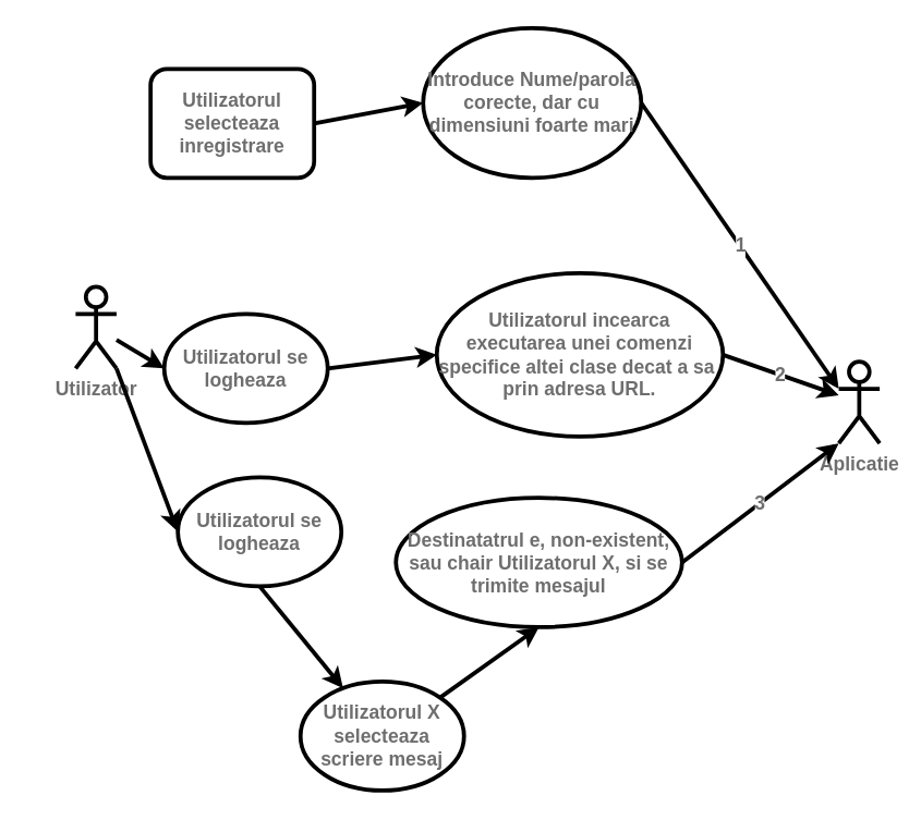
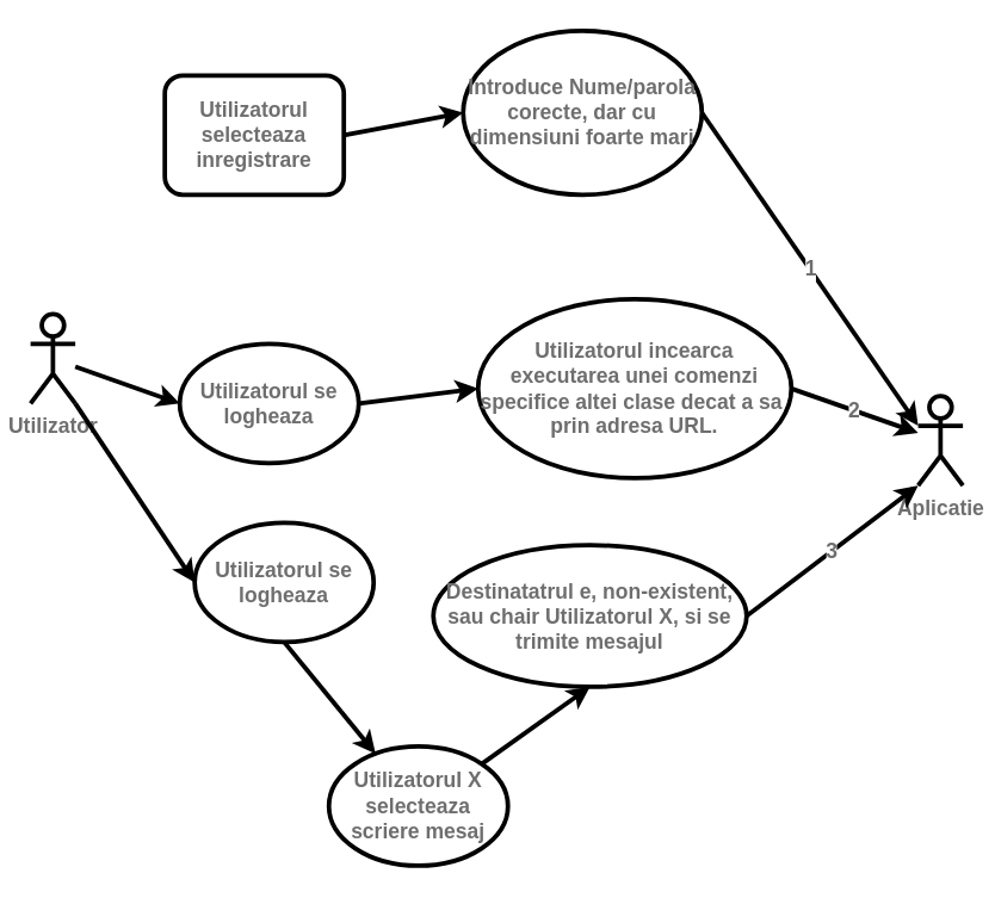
  <mxCell id="0" />
  <mxCell id="1" parent="0" />
  <mxCell id="2" value="Utilizatorul selecteaza inregistrare" style="whiteSpace=wrap;html=1;strokeWidth=3;fontSize=14;fontStyle=1;fontColor=#6E6E6E;rounded=1;" vertex="1" parent="1"><mxGeometry x="110" y="50" width="120" height="80" as="geometry" /></mxCell>
- <mxCell id="3" value="Utilizator" style="shape=umlActor;verticalLabelPosition=bottom;labelBackgroundColor=#ffffff;verticalAlign=top;html=1;outlineConnect=0;strokeWidth=3;fontSize=14;fontStyle=1;fontColor=#6E6E6E;" vertex="1" parent="1"><mxGeometry x="55" y="210" width="30" height="60" as="geometry" /></mxCell>
+ <mxCell id="3" value="Utilizator" style="shape=umlActor;verticalLabelPosition=bottom;labelBackgroundColor=#ffffff;verticalAlign=top;html=1;outlineConnect=0;strokeWidth=3;fontSize=14;fontStyle=1;fontColor=#6E6E6E;" vertex="1" parent="1"><mxGeometry x="20" y="210" width="30" height="60" as="geometry" /></mxCell>
  <mxCell id="4" value="Aplicatie" style="shape=umlActor;verticalLabelPosition=bottom;labelBackgroundColor=#ffffff;verticalAlign=top;html=1;outlineConnect=0;strokeWidth=3;fontSize=14;fontStyle=1;fontColor=#6E6E6E;" vertex="1" parent="1"><mxGeometry x="615" y="265" width="30" height="60" as="geometry" /></mxCell>
  <mxCell id="5" value="Introduce Nume/parola corecte, dar cu dimensiuni foarte mari" style="ellipse;whiteSpace=wrap;html=1;strokeWidth=3;fontSize=14;fontStyle=1;fontColor=#6E6E6E;" vertex="1" parent="1"><mxGeometry x="310" y="20" width="160" height="110" as="geometry" /></mxCell>
  <mxCell id="6" value="" style="endArrow=classic;html=1;exitX=1;exitY=0.5;exitDx=0;exitDy=0;entryX=0;entryY=0.5;entryDx=0;entryDy=0;strokeWidth=3;fontSize=14;fontStyle=1;fontColor=#6E6E6E;" edge="1" parent="1" source="2" target="5"><mxGeometry width="50" height="50" relative="1" as="geometry"><mxPoint x="60" y="240" as="sourcePoint" /><mxPoint x="137.574" y="128.284" as="targetPoint" /></mxGeometry></mxCell>
  <mxCell id="7" value="1" style="endArrow=classic;html=1;exitX=1;exitY=0.5;exitDx=0;exitDy=0;entryX=0;entryY=0.333;entryDx=0;entryDy=0;entryPerimeter=0;strokeWidth=3;fontSize=14;fontStyle=1;fontColor=#6E6E6E;" edge="1" parent="1" source="5" target="4"><mxGeometry width="50" height="50" relative="1" as="geometry"><mxPoint x="240" y="100" as="sourcePoint" /><mxPoint x="330" y="100" as="targetPoint" /></mxGeometry></mxCell>
  <mxCell id="8" value="Utilizatorul se logheaza" style="ellipse;whiteSpace=wrap;html=1;strokeWidth=3;fontSize=14;fontStyle=1;fontColor=#6E6E6E;" vertex="1" parent="1"><mxGeometry x="120" y="230" width="120" height="80" as="geometry" /></mxCell>
  <mxCell id="9" value="&lt;div style=&quot;font-size: 14px;&quot;&gt;Utilizatorul incearca executarea unei comenzi specifice altei clase decat a sa&amp;nbsp; prin adresa URL.&lt;br style=&quot;font-size: 14px;&quot;&gt;&lt;/div&gt;" style="ellipse;whiteSpace=wrap;html=1;strokeWidth=3;fontSize=14;fontStyle=1;fontColor=#6E6E6E;" vertex="1" parent="1"><mxGeometry x="320" y="200" width="210" height="120" as="geometry" /></mxCell>
  <mxCell id="10" value="" style="endArrow=classic;html=1;entryX=0;entryY=0.5;entryDx=0;entryDy=0;strokeWidth=3;fontSize=14;fontStyle=1;fontColor=#6E6E6E;" edge="1" parent="1" source="3" target="8"><mxGeometry width="50" height="50" relative="1" as="geometry"><mxPoint x="170" y="380" as="sourcePoint" /><mxPoint x="220" y="330" as="targetPoint" /></mxGeometry></mxCell>
  <mxCell id="11" value="" style="endArrow=classic;html=1;entryX=0;entryY=0.5;entryDx=0;entryDy=0;exitX=1;exitY=0.5;exitDx=0;exitDy=0;strokeWidth=3;fontSize=14;fontStyle=1;fontColor=#6E6E6E;" edge="1" parent="1" source="8" target="9"><mxGeometry width="50" height="50" relative="1" as="geometry"><mxPoint x="250" y="257.644" as="sourcePoint" /><mxPoint x="320" y="282.35" as="targetPoint" /></mxGeometry></mxCell>
  <mxCell id="12" value="2" style="endArrow=classic;html=1;exitX=1;exitY=0.5;exitDx=0;exitDy=0;strokeWidth=3;fontSize=14;fontStyle=1;fontColor=#6E6E6E;" edge="1" parent="1" source="9" target="4"><mxGeometry width="50" height="50" relative="1" as="geometry"><mxPoint x="560" y="340" as="sourcePoint" /><mxPoint x="650" y="340" as="targetPoint" /></mxGeometry></mxCell>
  <mxCell id="13" value="" style="endArrow=classic;html=1;exitX=1;exitY=1;exitDx=0;exitDy=0;exitPerimeter=0;entryX=0;entryY=0.5;entryDx=0;entryDy=0;strokeWidth=3;fontSize=14;fontStyle=1;fontColor=#6E6E6E;" edge="1" parent="1" source="3" target="14"><mxGeometry width="50" height="50" relative="1" as="geometry"><mxPoint x="155" y="430" as="sourcePoint" /><mxPoint x="130" y="380" as="targetPoint" /></mxGeometry></mxCell>
  <mxCell id="14" value="Utilizatorul se logheaza" style="ellipse;whiteSpace=wrap;html=1;strokeWidth=3;fontSize=14;fontStyle=1;fontColor=#6E6E6E;" vertex="1" parent="1"><mxGeometry x="130" y="350" width="120" height="80" as="geometry" /></mxCell>
  <mxCell id="15" value="Utilizatorul X selecteaza scriere mesaj" style="ellipse;whiteSpace=wrap;html=1;strokeWidth=3;fontSize=14;fontStyle=1;fontColor=#6E6E6E;" vertex="1" parent="1"><mxGeometry x="220" y="500" width="120" height="80" as="geometry" /></mxCell>
  <mxCell id="16" value="" style="endArrow=classic;html=1;exitX=0.5;exitY=1;exitDx=0;exitDy=0;strokeWidth=3;fontSize=14;fontStyle=1;fontColor=#6E6E6E;" edge="1" parent="1" source="14" target="15"><mxGeometry width="50" height="50" relative="1" as="geometry"><mxPoint x="110" y="490" as="sourcePoint" /><mxPoint x="190" y="610" as="targetPoint" /></mxGeometry></mxCell>
  <mxCell id="17" value="Destinatatrul e, non-existent, sau chair Utilizatorul X, si se trimite mesajul" style="ellipse;whiteSpace=wrap;html=1;strokeWidth=3;fontSize=14;fontStyle=1;fontColor=#6E6E6E;" vertex="1" parent="1"><mxGeometry x="290" y="365" width="210" height="95" as="geometry" /></mxCell>
  <mxCell id="18" value="" style="endArrow=classic;html=1;exitX=1;exitY=0;exitDx=0;exitDy=0;entryX=0.5;entryY=1;entryDx=0;entryDy=0;strokeWidth=3;fontSize=14;fontStyle=1;fontColor=#6E6E6E;" edge="1" parent="1" source="15" target="17"><mxGeometry width="50" height="50" relative="1" as="geometry"><mxPoint x="266.83" y="425.78" as="sourcePoint" /><mxPoint x="329.997" y="510.003" as="targetPoint" /></mxGeometry></mxCell>
  <mxCell id="19" value="3" style="endArrow=classic;html=1;entryX=0;entryY=1;entryDx=0;entryDy=0;entryPerimeter=0;exitX=1;exitY=0.5;exitDx=0;exitDy=0;strokeWidth=3;fontSize=14;fontStyle=1;fontColor=#6E6E6E;" edge="1" parent="1" source="17" target="4"><mxGeometry width="50" height="50" relative="1" as="geometry"><mxPoint x="290" y="330" as="sourcePoint" /><mxPoint x="340" y="280" as="targetPoint" /></mxGeometry></mxCell>
